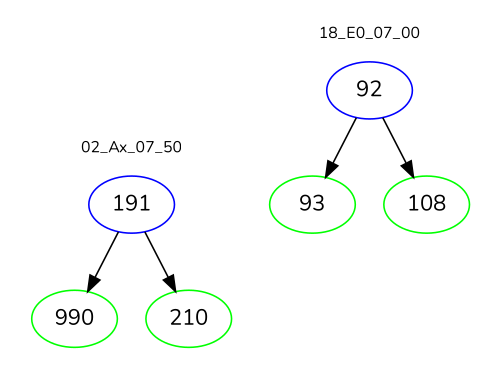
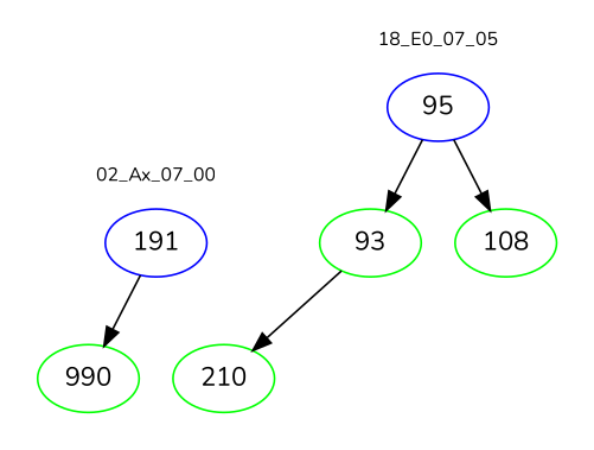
  digraph {
    fontname=Nunito
    node [color=green fontname=Nunito]
    edge [color=black fontname=Nunito]
    n1 [color=blue label=191]
    n2 [label=210]
    n3 [label=990]
-   n4 [color=blue label=92]
+   n4 [color=blue label=95]
    n5 [label=93]
    n6 [label=108]
    subgraph cluster_1 {
      color=white
      fontsize=10
-     label="02_Ax_07_50"
+     label="02_Ax_07_00"
      n1
      n2
      n3
    }
    subgraph cluster_2 {
      color=white
      fontsize=10
-     label="18_E0_07_00"
+     label="18_E0_07_05"
      n4
      n5
      n6
    }
-   n1 -> n2
+   n5 -> n2
    n1 -> n3
    n4 -> n5
    n4 -> n6
  }
